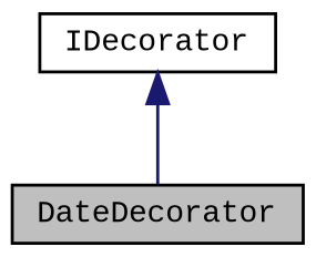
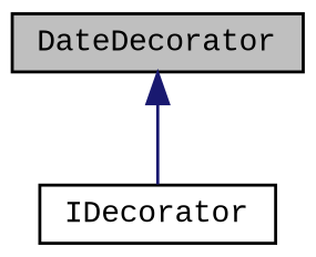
  digraph {
    fontname="Liberation Mono"
    node [color=black fontname="Liberation Mono" fontsize=10 shape=record style=filled]
    n1 [fillcolor=grey75 fontcolor=black height=0.2 label=DateDecorator width=0.4]
    n2 [fillcolor=white height=0.2 label=IDecorator width=0.4]
-   n2 -> n1 [color=midnightblue dir=back fontname="Liberation Mono" fontsize=10 labelfontname=Helvetica labelfontsize=10 style=solid]
+   n1 -> n2 [color=midnightblue dir=back fontname="Liberation Mono" fontsize=10 labelfontname=Helvetica labelfontsize=10 style=solid]
  }
